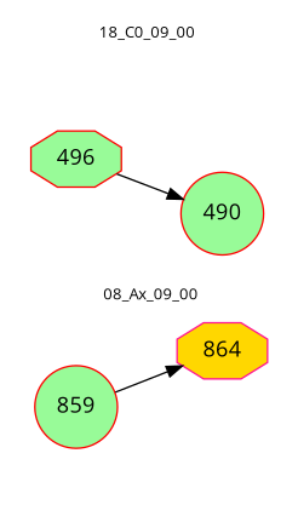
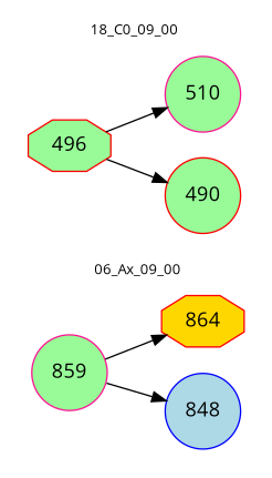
  digraph {
    fontname="Open Sans"
    rankdir=LR
    node [color=red fillcolor=palegreen fontname="Open Sans" shape=circle style=filled]
    edge [color=black fontname="Open Sans"]
-   n1 [label=859]
-   n3 [color=deeppink fillcolor=gold label=864 shape=octagon]
+   n1 [color=deeppink label=859]
+   n2 [color=blue fillcolor=lightblue label=848]
+   n3 [fillcolor=gold label=864 shape=octagon]
    n4 [label=496 shape=octagon]
    n5 [label=490]
+   n6 [color=deeppink label=510]
    subgraph cluster_1 {
      color=white
      fontsize=10
-     label="08_Ax_09_00"
+     label="06_Ax_09_00"
      n1
+     n2
      n3
    }
    subgraph cluster_2 {
      color=white
      fontsize=10
      label="18_C0_09_00"
      n4
      n5
+     n6
    }
+   n1 -> n2
    n1 -> n3
    n4 -> n5
+   n4 -> n6
  }
